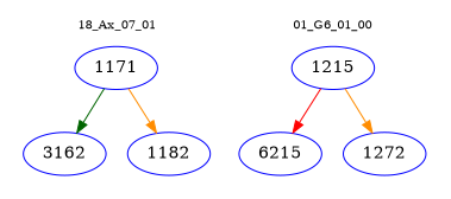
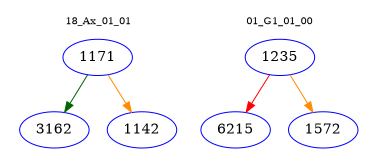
  digraph {
    node [color=blue]
    edge [color=darkorange]
    n1 [label=1171]
    n2 [label=3162]
-   n3 [label=1182]
-   n4 [label=1215]
+   n3 [label=1142]
+   n4 [label=1235]
    n5 [label=6215]
-   n6 [label=1272]
+   n6 [label=1572]
    subgraph cluster_1 {
      color=white
      fontsize=10
-     label="18_Ax_07_01"
+     label="18_Ax_01_01"
      n1
      n2
      n3
    }
    subgraph cluster_2 {
      color=white
      fontsize=10
-     label="01_G6_01_00"
+     label="01_G1_01_00"
      n4
      n5
      n6
    }
    n1 -> n2 [color=darkgreen]
    n1 -> n3
    n4 -> n5 [color=red]
    n4 -> n6
  }
